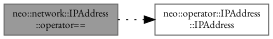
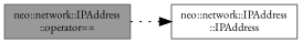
  digraph {
    rankdir=LR
    fontname="EB Garamond"
    node [fontname="EB Garamond" fontsize=10 shape=box style=filled]
    n1 [color=gray40 fillcolor=grey60 fontcolor=black height=0.2 label="neo::network::IPAddress\l::operator==" width=0.4]
-   n2 [color=grey40 fillcolor=white height=0.2 label="neo::operator::IPAddress\l::IPAddress" width=0.4]
+   n2 [color=grey40 fillcolor=white height=0.2 label="neo::network::IPAddress\l::IPAddress" width=0.4]
    n1 -> n2 [color=black fontname="EB Garamond" fontsize=10 labelfontname=Helvetica labelfontsize=10 style=dotted]
  }
